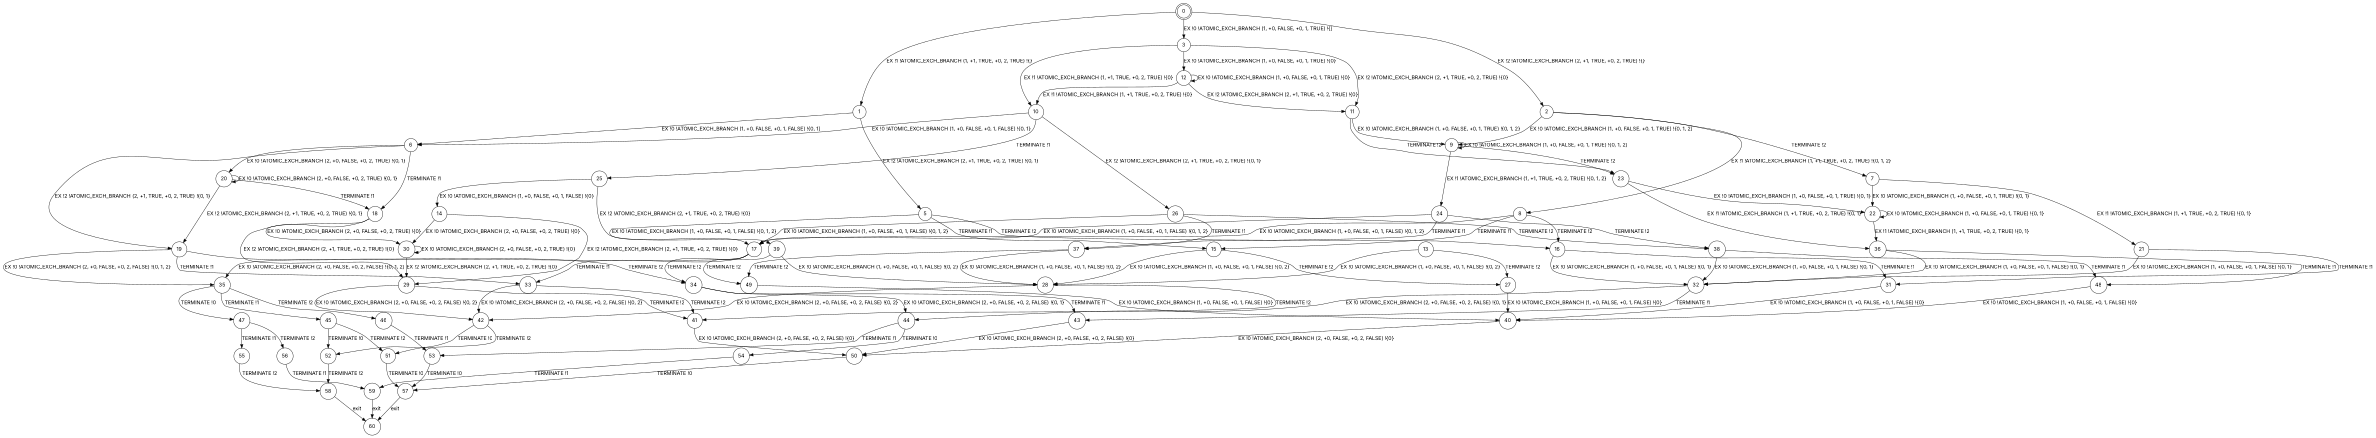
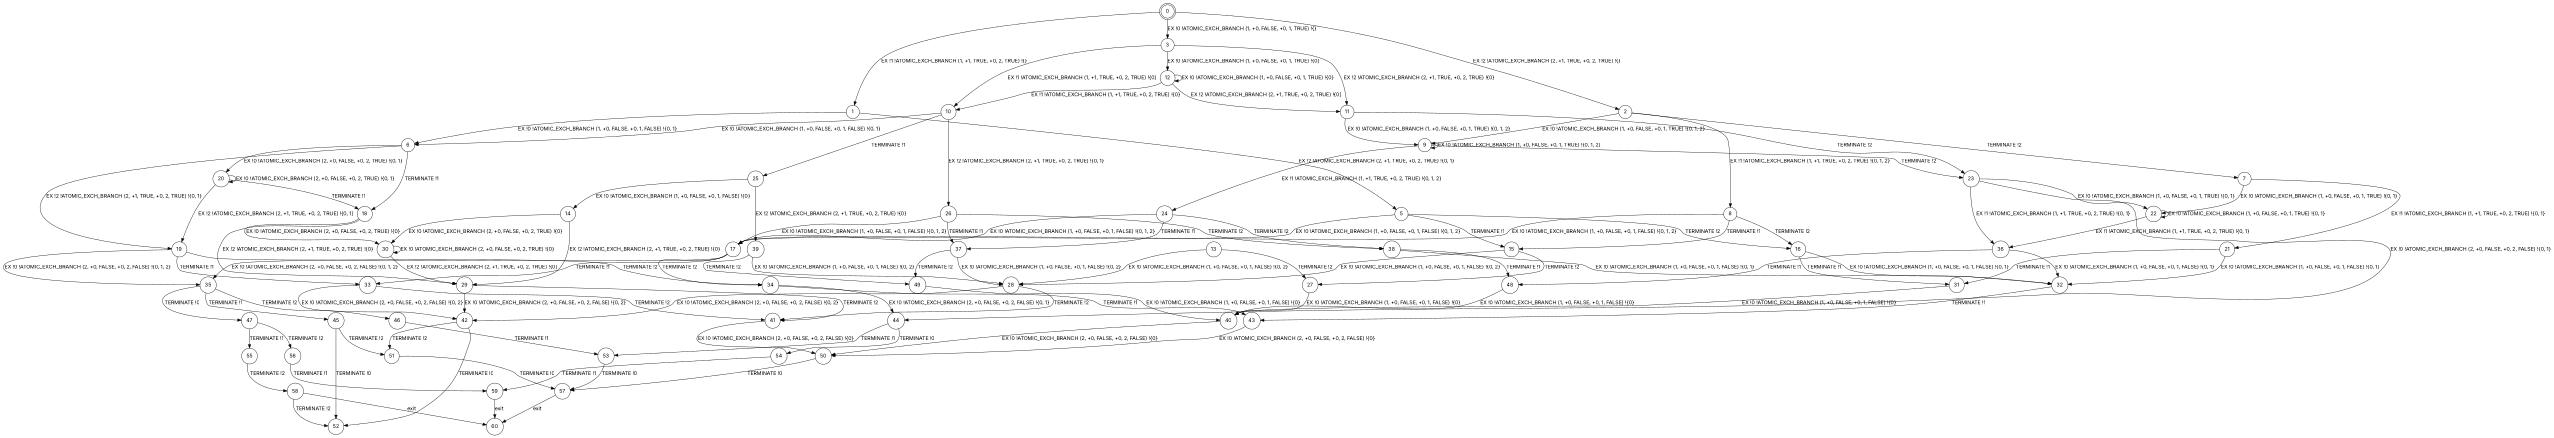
  digraph {
    fontname=Inter
    node [fontname=Inter shape=circle]
    edge [fontname=Inter]
    0 [peripheries=2]
    1
    2
    3
    5
    6
    7
    8
    9
    10
    11
    12
    15
    16
    17
    18
    19
    20
    21
    22
    23
    24
    25
    26
    13
    27
    28
    14
    29
    30
    31
    32
    33
    34
    35
    36
    37
    38
    39
    40
    41
    42
    43
    44
    45
    46
    47
    48
    49
    50
    51
    52
    53
    54
    55
    56
    57
    58
    59
    60
    0 -> 1 [label="EX !1 !ATOMIC_EXCH_BRANCH (1, +1, TRUE, +0, 2, TRUE) !{}"]
    0 -> 2 [label="EX !2 !ATOMIC_EXCH_BRANCH (2, +1, TRUE, +0, 2, TRUE) !{}"]
    0 -> 3 [label="EX !0 !ATOMIC_EXCH_BRANCH (1, +0, FALSE, +0, 1, TRUE) !{}"]
    1 -> 5 [label="EX !2 !ATOMIC_EXCH_BRANCH (2, +1, TRUE, +0, 2, TRUE) !{0, 1}"]
    1 -> 6 [label="EX !0 !ATOMIC_EXCH_BRANCH (1, +0, FALSE, +0, 1, FALSE) !{0, 1}"]
    2 -> 7 [label="TERMINATE !2"]
    2 -> 8 [label="EX !1 !ATOMIC_EXCH_BRANCH (1, +1, TRUE, +0, 2, TRUE) !{0, 1, 2}"]
    2 -> 9 [label="EX !0 !ATOMIC_EXCH_BRANCH (1, +0, FALSE, +0, 1, TRUE) !{0, 1, 2}"]
    3 -> 10 [label="EX !1 !ATOMIC_EXCH_BRANCH (1, +1, TRUE, +0, 2, TRUE) !{0}"]
    3 -> 11 [label="EX !2 !ATOMIC_EXCH_BRANCH (2, +1, TRUE, +0, 2, TRUE) !{0}"]
    3 -> 12 [label="EX !0 !ATOMIC_EXCH_BRANCH (1, +0, FALSE, +0, 1, TRUE) !{0}"]
    5 -> 15 [label="TERMINATE !1"]
    5 -> 16 [label="TERMINATE !2"]
    5 -> 17 [label="EX !0 !ATOMIC_EXCH_BRANCH (1, +0, FALSE, +0, 1, FALSE) !{0, 1, 2}"]
    6 -> 18 [label="TERMINATE !1"]
    6 -> 19 [label="EX !2 !ATOMIC_EXCH_BRANCH (2, +1, TRUE, +0, 2, TRUE) !{0, 1}"]
    6 -> 20 [label="EX !0 !ATOMIC_EXCH_BRANCH (2, +0, FALSE, +0, 2, TRUE) !{0, 1}"]
    7 -> 21 [label="EX !1 !ATOMIC_EXCH_BRANCH (1, +1, TRUE, +0, 2, TRUE) !{0, 1}"]
    7 -> 22 [label="EX !0 !ATOMIC_EXCH_BRANCH (1, +0, FALSE, +0, 1, TRUE) !{0, 1}"]
    8 -> 15 [label="TERMINATE !1"]
    8 -> 16 [label="TERMINATE !2"]
    8 -> 17 [label="EX !0 !ATOMIC_EXCH_BRANCH (1, +0, FALSE, +0, 1, FALSE) !{0, 1, 2}"]
    9 -> 9 [label="EX !0 !ATOMIC_EXCH_BRANCH (1, +0, FALSE, +0, 1, TRUE) !{0, 1, 2}"]
    9 -> 23 [label="TERMINATE !2"]
    9 -> 24 [label="EX !1 !ATOMIC_EXCH_BRANCH (1, +1, TRUE, +0, 2, TRUE) !{0, 1, 2}"]
    10 -> 6 [label="EX !0 !ATOMIC_EXCH_BRANCH (1, +0, FALSE, +0, 1, FALSE) !{0, 1}"]
    10 -> 25 [label="TERMINATE !1"]
    10 -> 26 [label="EX !2 !ATOMIC_EXCH_BRANCH (2, +1, TRUE, +0, 2, TRUE) !{0, 1}"]
    11 -> 9 [label="EX !0 !ATOMIC_EXCH_BRANCH (1, +0, FALSE, +0, 1, TRUE) !{0, 1, 2}"]
    11 -> 23 [label="TERMINATE !2"]
    12 -> 10 [label="EX !1 !ATOMIC_EXCH_BRANCH (1, +1, TRUE, +0, 2, TRUE) !{0}"]
    12 -> 11 [label="EX !2 !ATOMIC_EXCH_BRANCH (2, +1, TRUE, +0, 2, TRUE) !{0}"]
    12 -> 12 [label="EX !0 !ATOMIC_EXCH_BRANCH (1, +0, FALSE, +0, 1, TRUE) !{0}"]
    15 -> 27 [label="TERMINATE !2"]
    15 -> 28 [label="EX !0 !ATOMIC_EXCH_BRANCH (1, +0, FALSE, +0, 1, FALSE) !{0, 2}"]
    16 -> 31 [label="TERMINATE !1"]
    16 -> 32 [label="EX !0 !ATOMIC_EXCH_BRANCH (1, +0, FALSE, +0, 1, FALSE) !{0, 1}"]
    17 -> 33 [label="TERMINATE !1"]
    17 -> 34 [label="TERMINATE !2"]
    17 -> 35 [label="EX !0 !ATOMIC_EXCH_BRANCH (2, +0, FALSE, +0, 2, FALSE) !{0, 1, 2}"]
    18 -> 29 [label="EX !2 !ATOMIC_EXCH_BRANCH (2, +1, TRUE, +0, 2, TRUE) !{0}"]
    18 -> 30 [label="EX !0 !ATOMIC_EXCH_BRANCH (2, +0, FALSE, +0, 2, TRUE) !{0}"]
    19 -> 33 [label="TERMINATE !1"]
    19 -> 34 [label="TERMINATE !2"]
    19 -> 35 [label="EX !0 !ATOMIC_EXCH_BRANCH (2, +0, FALSE, +0, 2, FALSE) !{0, 1, 2}"]
    20 -> 18 [label="TERMINATE !1"]
    20 -> 19 [label="EX !2 !ATOMIC_EXCH_BRANCH (2, +1, TRUE, +0, 2, TRUE) !{0, 1}"]
    20 -> 20 [label="EX !0 !ATOMIC_EXCH_BRANCH (2, +0, FALSE, +0, 2, TRUE) !{0, 1}"]
    21 -> 31 [label="TERMINATE !1"]
    21 -> 32 [label="EX !0 !ATOMIC_EXCH_BRANCH (1, +0, FALSE, +0, 1, FALSE) !{0, 1}"]
    22 -> 22 [label="EX !0 !ATOMIC_EXCH_BRANCH (1, +0, FALSE, +0, 1, TRUE) !{0, 1}"]
    22 -> 36 [label="EX !1 !ATOMIC_EXCH_BRANCH (1, +1, TRUE, +0, 2, TRUE) !{0, 1}"]
    23 -> 22 [label="EX !0 !ATOMIC_EXCH_BRANCH (1, +0, FALSE, +0, 1, TRUE) !{0, 1}"]
    23 -> 36 [label="EX !1 !ATOMIC_EXCH_BRANCH (1, +1, TRUE, +0, 2, TRUE) !{0, 1}"]
    24 -> 17 [label="EX !0 !ATOMIC_EXCH_BRANCH (1, +0, FALSE, +0, 1, FALSE) !{0, 1, 2}"]
    24 -> 37 [label="TERMINATE !1"]
    24 -> 38 [label="TERMINATE !2"]
    25 -> 14 [label="EX !0 !ATOMIC_EXCH_BRANCH (1, +0, FALSE, +0, 1, FALSE) !{0}"]
    25 -> 39 [label="EX !2 !ATOMIC_EXCH_BRANCH (2, +1, TRUE, +0, 2, TRUE) !{0}"]
    26 -> 17 [label="EX !0 !ATOMIC_EXCH_BRANCH (1, +0, FALSE, +0, 1, FALSE) !{0, 1, 2}"]
    26 -> 37 [label="TERMINATE !1"]
    26 -> 38 [label="TERMINATE !2"]
    13 -> 27 [label="TERMINATE !2"]
    13 -> 28 [label="EX !0 !ATOMIC_EXCH_BRANCH (1, +0, FALSE, +0, 1, FALSE) !{0, 2}"]
    27 -> 40 [label="EX !0 !ATOMIC_EXCH_BRANCH (1, +0, FALSE, +0, 1, FALSE) !{0}"]
    28 -> 41 [label="TERMINATE !2"]
    28 -> 42 [label="EX !0 !ATOMIC_EXCH_BRANCH (2, +0, FALSE, +0, 2, FALSE) !{0, 2}"]
    14 -> 29 [label="EX !2 !ATOMIC_EXCH_BRANCH (2, +1, TRUE, +0, 2, TRUE) !{0}"]
    14 -> 30 [label="EX !0 !ATOMIC_EXCH_BRANCH (2, +0, FALSE, +0, 2, TRUE) !{0}"]
    29 -> 41 [label="TERMINATE !2"]
    29 -> 42 [label="EX !0 !ATOMIC_EXCH_BRANCH (2, +0, FALSE, +0, 2, FALSE) !{0, 2}"]
    30 -> 29 [label="EX !2 !ATOMIC_EXCH_BRANCH (2, +1, TRUE, +0, 2, TRUE) !{0}"]
    30 -> 30 [label="EX !0 !ATOMIC_EXCH_BRANCH (2, +0, FALSE, +0, 2, TRUE) !{0}"]
    31 -> 40 [label="EX !0 !ATOMIC_EXCH_BRANCH (1, +0, FALSE, +0, 1, FALSE) !{0}"]
    32 -> 43 [label="TERMINATE !1"]
-   32 -> 44 [label="EX !0 !ATOMIC_EXCH_BRANCH (2, +0, FALSE, +0, 2, FALSE) !{0, 1}"]
+   23 -> 44 [label="EX !0 !ATOMIC_EXCH_BRANCH (2, +0, FALSE, +0, 2, FALSE) !{0, 1}"]
    33 -> 41 [label="TERMINATE !2"]
    33 -> 42 [label="EX !0 !ATOMIC_EXCH_BRANCH (2, +0, FALSE, +0, 2, FALSE) !{0, 2}"]
    34 -> 43 [label="TERMINATE !1"]
    34 -> 44 [label="EX !0 !ATOMIC_EXCH_BRANCH (2, +0, FALSE, +0, 2, FALSE) !{0, 1}"]
    35 -> 45 [label="TERMINATE !1"]
    35 -> 46 [label="TERMINATE !2"]
    35 -> 47 [label="TERMINATE !0"]
    36 -> 32 [label="EX !0 !ATOMIC_EXCH_BRANCH (1, +0, FALSE, +0, 1, FALSE) !{0, 1}"]
    36 -> 48 [label="TERMINATE !1"]
    37 -> 28 [label="EX !0 !ATOMIC_EXCH_BRANCH (1, +0, FALSE, +0, 1, FALSE) !{0, 2}"]
    37 -> 49 [label="TERMINATE !2"]
    38 -> 32 [label="EX !0 !ATOMIC_EXCH_BRANCH (1, +0, FALSE, +0, 1, FALSE) !{0, 1}"]
    38 -> 48 [label="TERMINATE !1"]
    39 -> 28 [label="EX !0 !ATOMIC_EXCH_BRANCH (1, +0, FALSE, +0, 1, FALSE) !{0, 2}"]
    39 -> 49 [label="TERMINATE !2"]
    40 -> 50 [label="EX !0 !ATOMIC_EXCH_BRANCH (2, +0, FALSE, +0, 2, FALSE) !{0}"]
    41 -> 50 [label="EX !0 !ATOMIC_EXCH_BRANCH (2, +0, FALSE, +0, 2, FALSE) !{0}"]
    42 -> 51 [label="TERMINATE !2"]
    42 -> 52 [label="TERMINATE !0"]
    43 -> 50 [label="EX !0 !ATOMIC_EXCH_BRANCH (2, +0, FALSE, +0, 2, FALSE) !{0}"]
    44 -> 53 [label="TERMINATE !1"]
    44 -> 54 [label="TERMINATE !0"]
    45 -> 51 [label="TERMINATE !2"]
    45 -> 52 [label="TERMINATE !0"]
    46 -> 53 [label="TERMINATE !1"]
    47 -> 55 [label="TERMINATE !1"]
    47 -> 56 [label="TERMINATE !2"]
    48 -> 40 [label="EX !0 !ATOMIC_EXCH_BRANCH (1, +0, FALSE, +0, 1, FALSE) !{0}"]
    49 -> 40 [label="EX !0 !ATOMIC_EXCH_BRANCH (1, +0, FALSE, +0, 1, FALSE) !{0}"]
    50 -> 57 [label="TERMINATE !0"]
    51 -> 57 [label="TERMINATE !0"]
-   52 -> 58 [label="TERMINATE !2"]
+   58 -> 52 [label="TERMINATE !2"]
    53 -> 57 [label="TERMINATE !0"]
    54 -> 59 [label="TERMINATE !1"]
    55 -> 58 [label="TERMINATE !2"]
    56 -> 59 [label="TERMINATE !1"]
    57 -> 60 [label=exit]
    58 -> 60 [label=exit]
    59 -> 60 [label=exit]
  }
